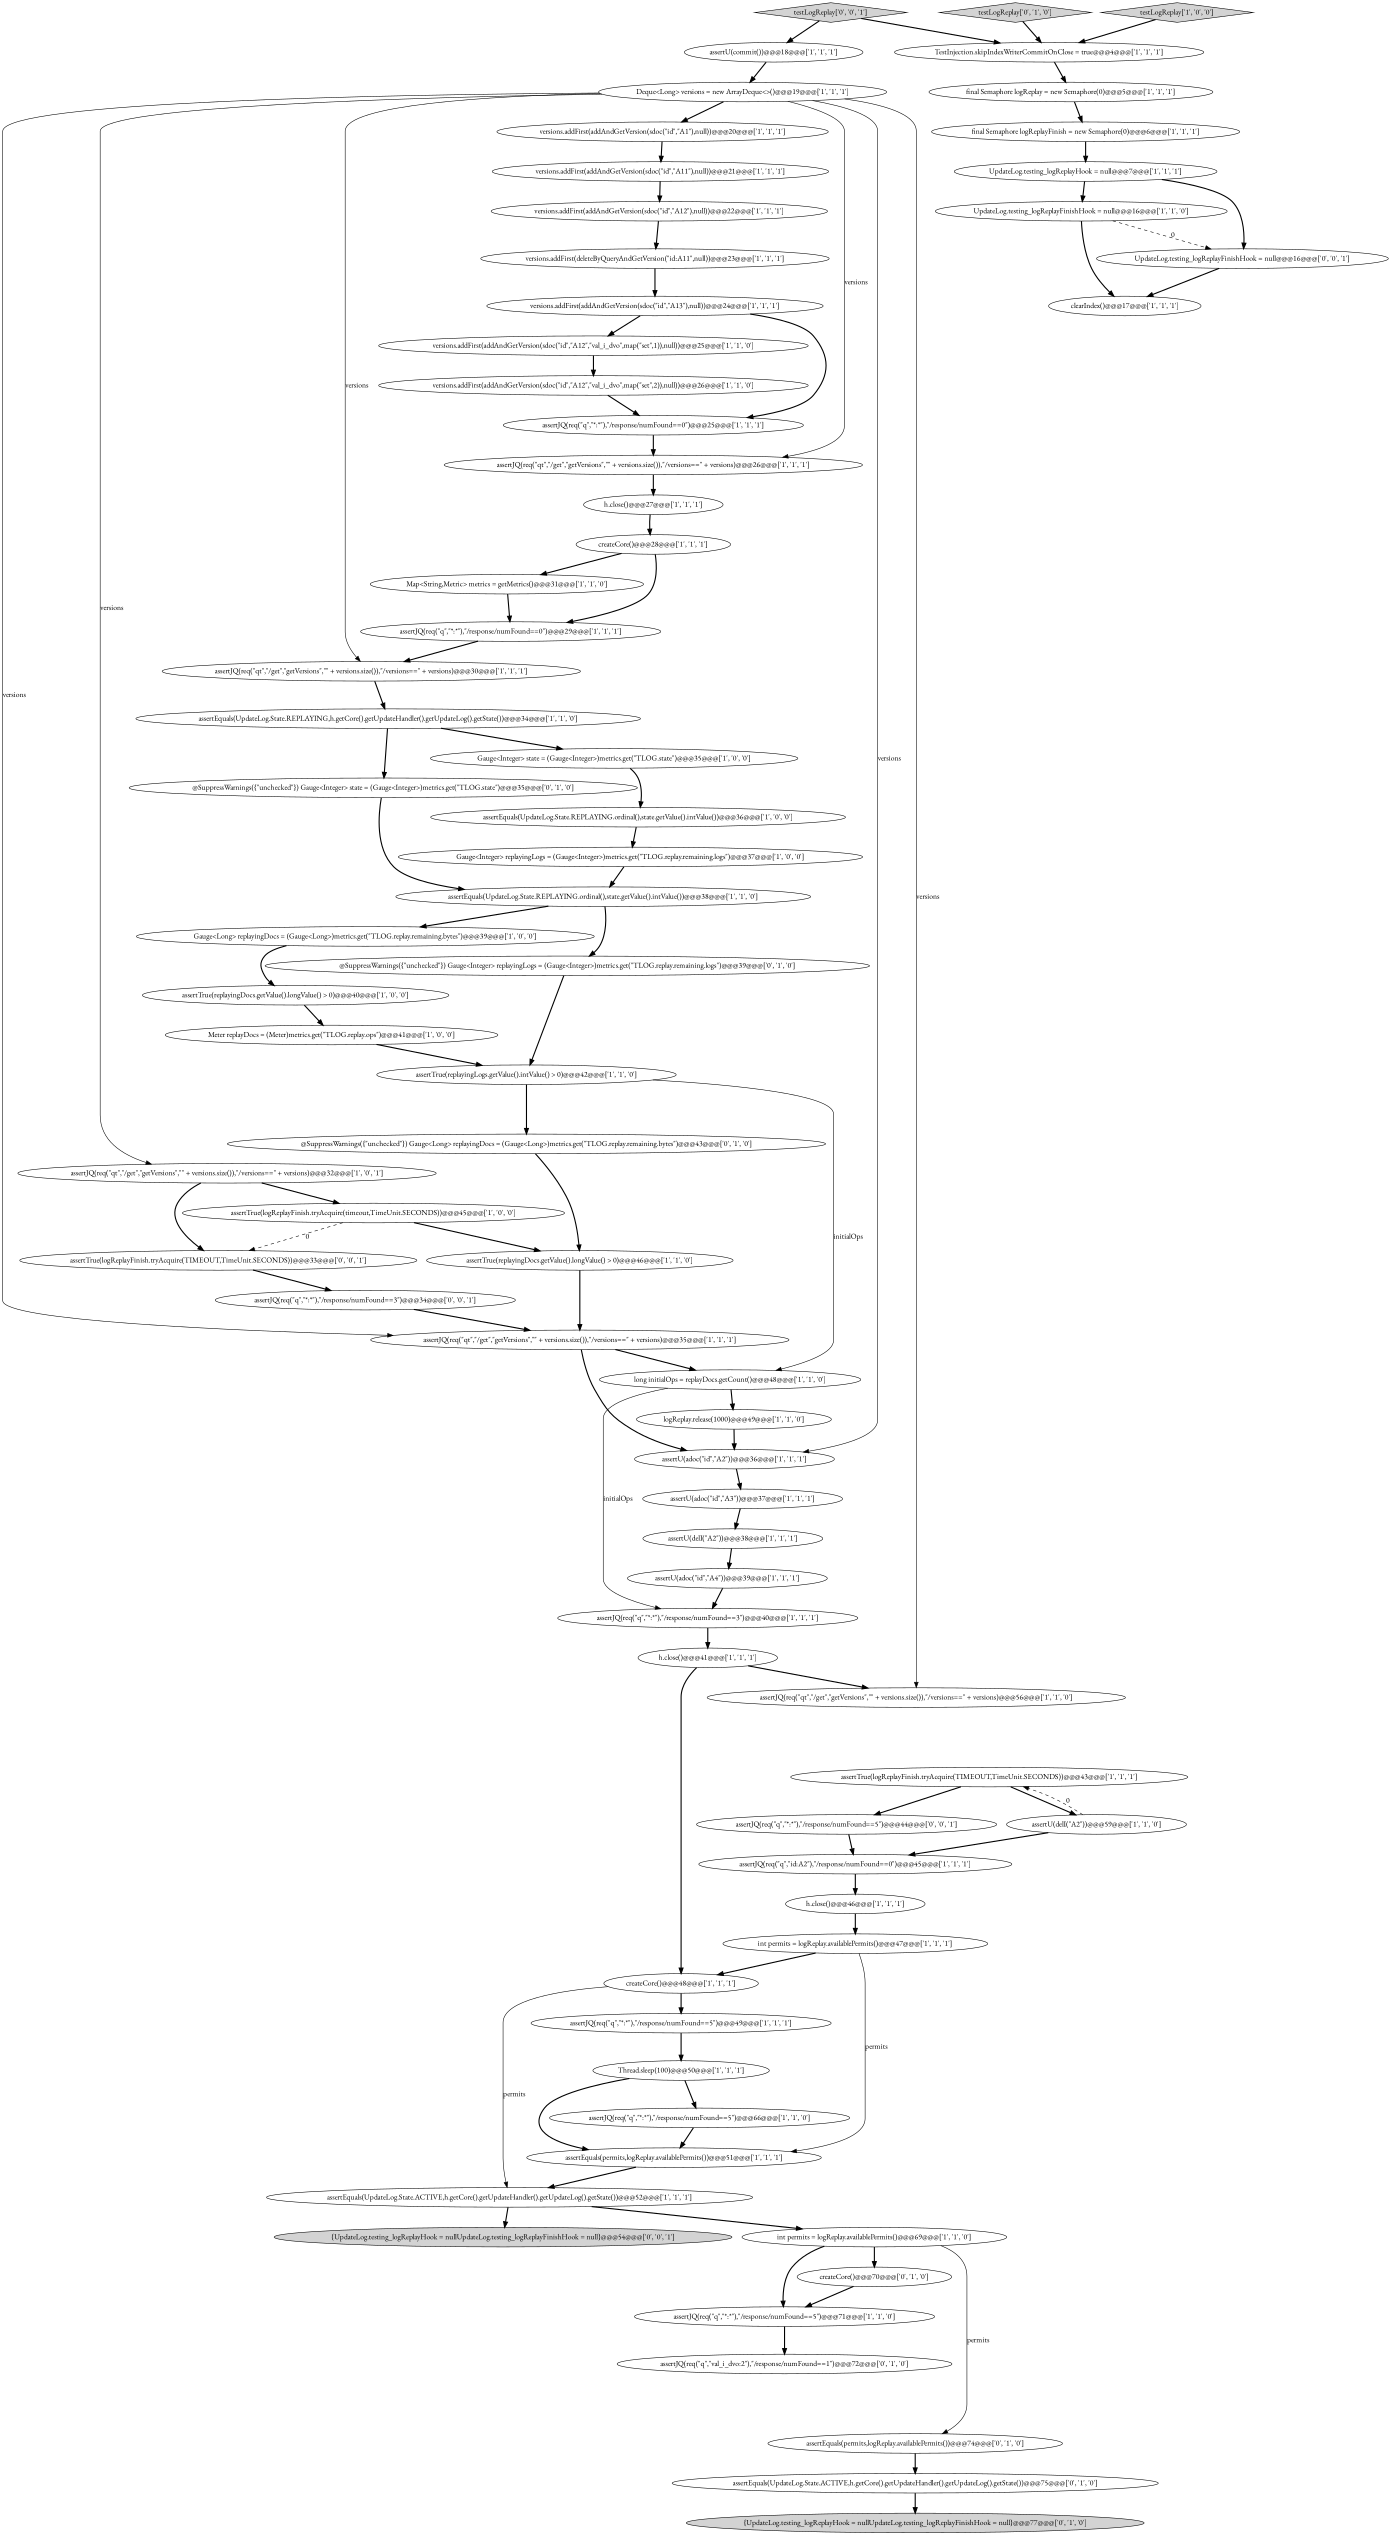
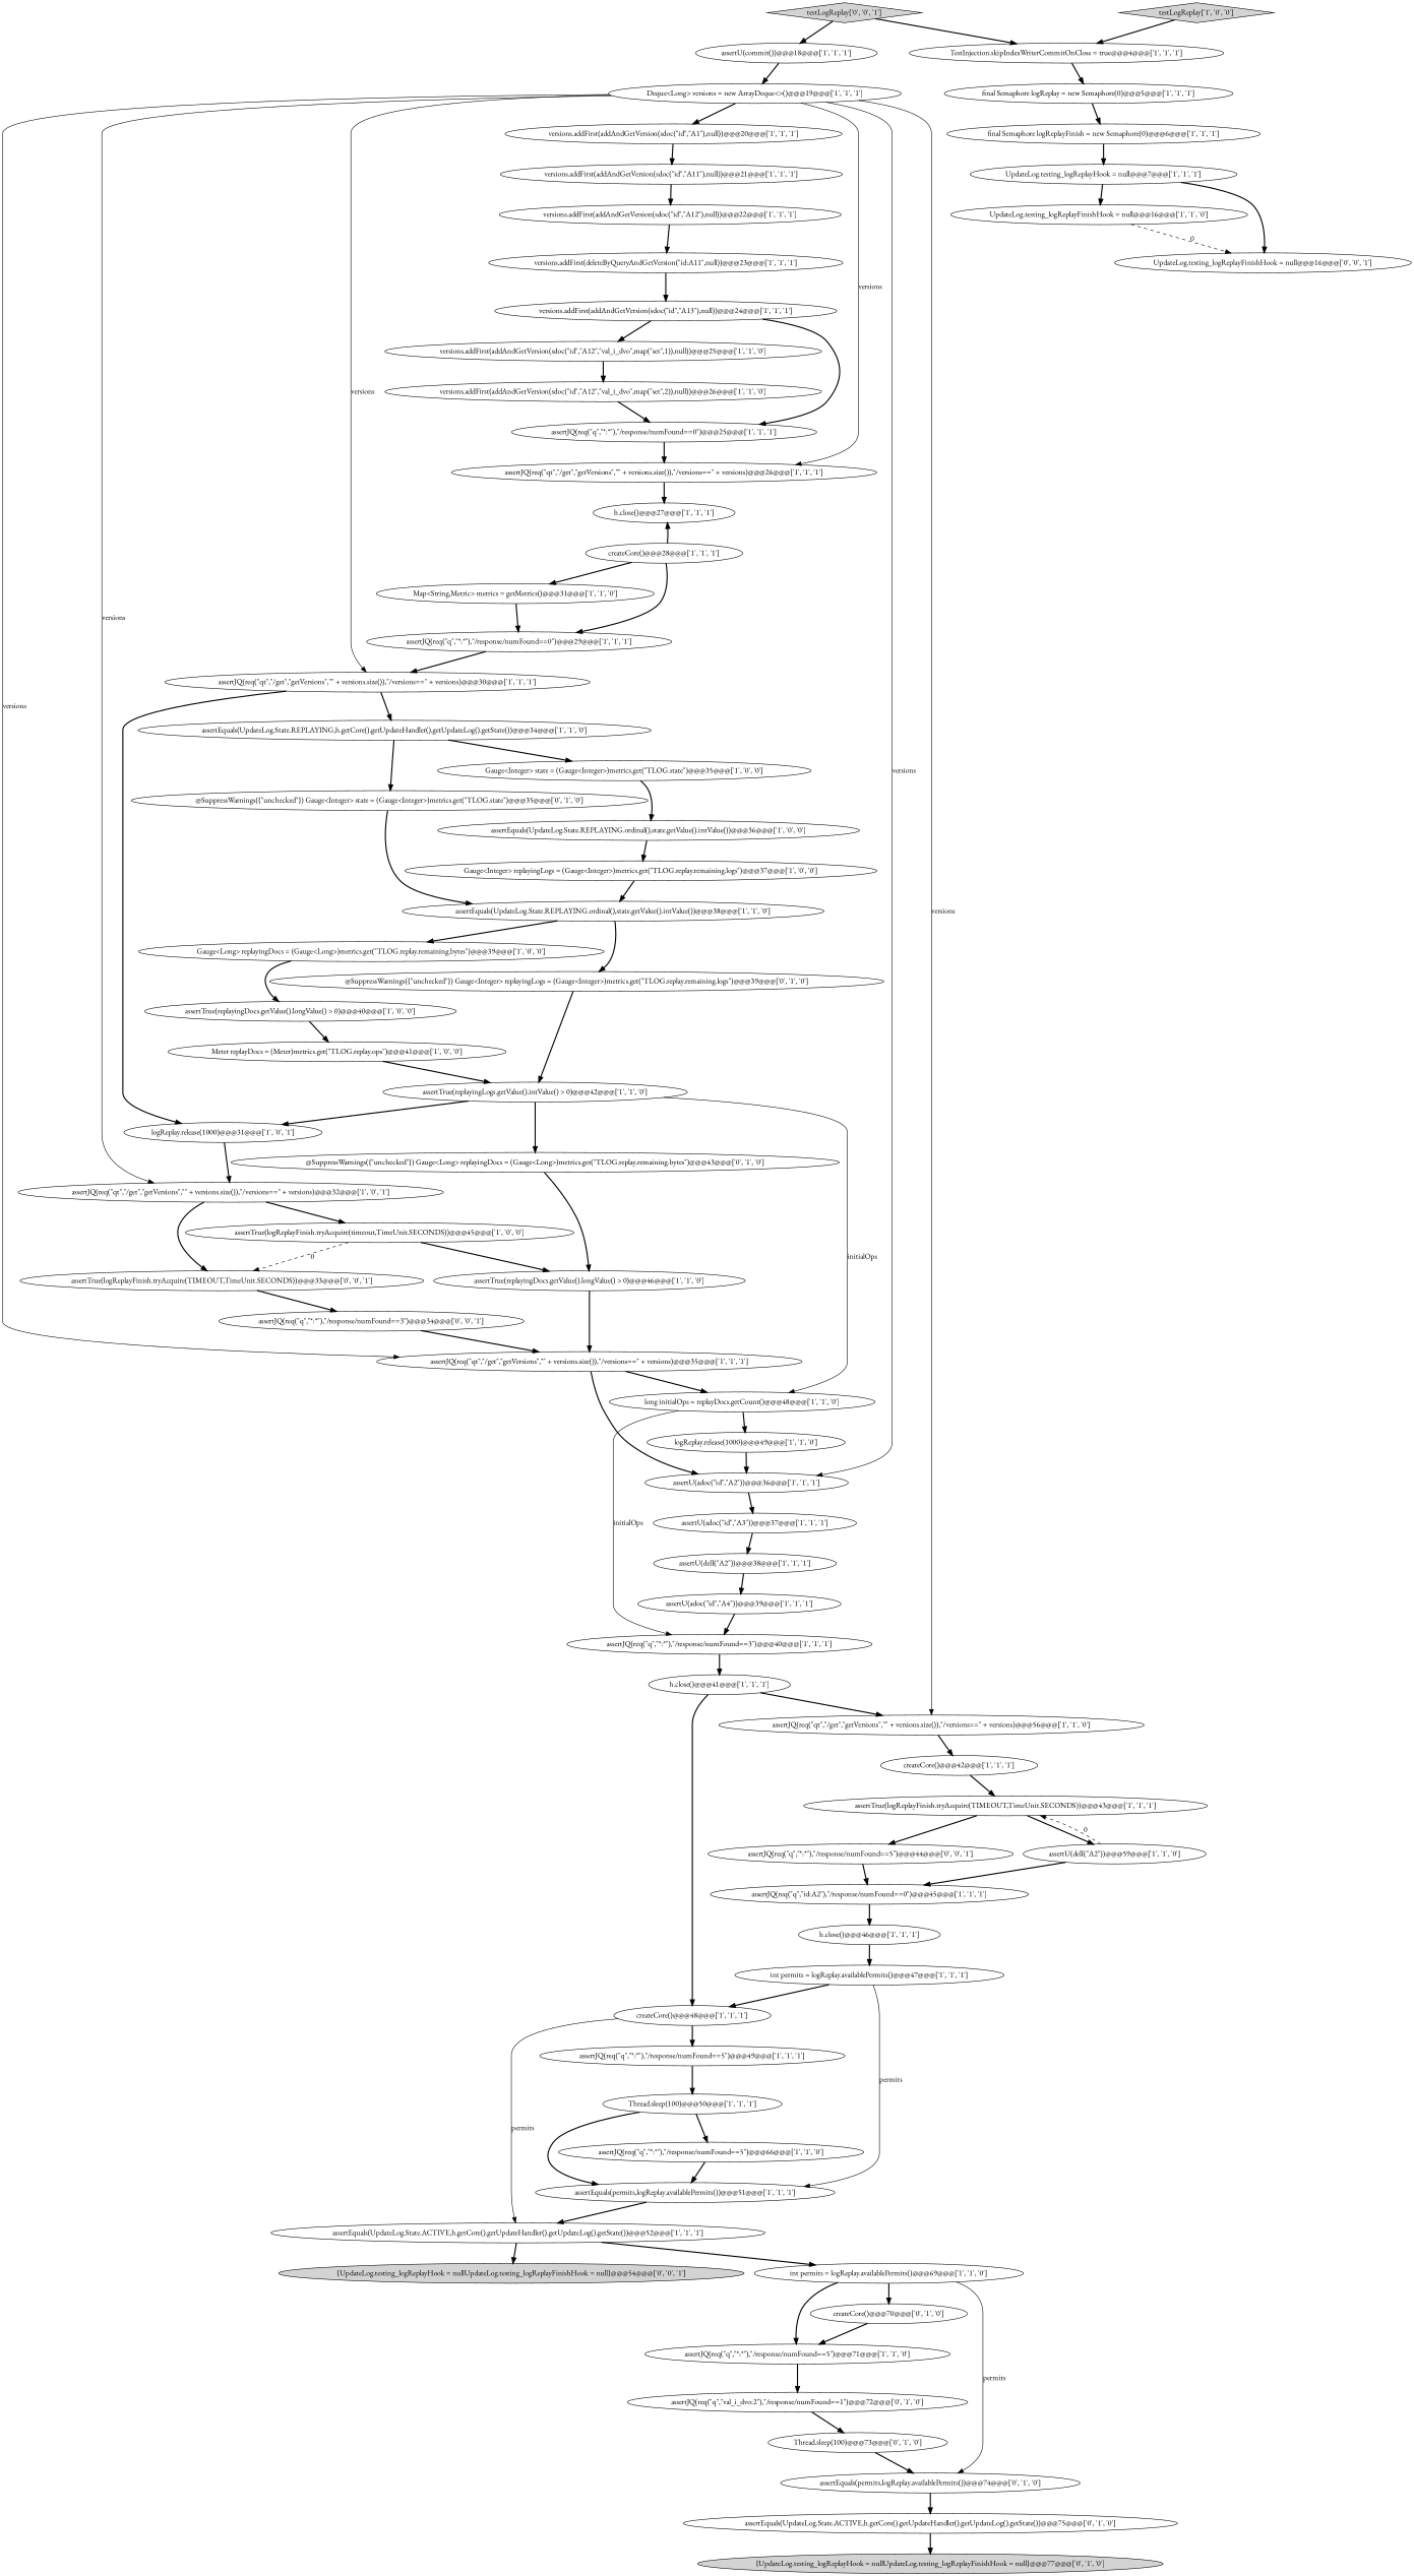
  digraph {
    fontname="EB Garamond"
    node [fillcolor=white fontname="EB Garamond" shape=ellipse style=filled]
    edge [fontname="EB Garamond" style=bold]
    n1 [label="assertEquals(UpdateLog.State.REPLAYING,h.getCore().getUpdateHandler().getUpdateLog().getState())@@@34@@@['1', '1', '0']"]
    n2 [label="@SuppressWarnings({\"unchecked\"}) Gauge<Integer> state = (Gauge<Integer>)metrics.get(\"TLOG.state\")@@@35@@@['0', '1', '0']"]
    n3 [label="Gauge<Integer> state = (Gauge<Integer>)metrics.get(\"TLOG.state\")@@@35@@@['1', '0', '0']"]
    n4 [label="assertEquals(UpdateLog.State.REPLAYING.ordinal(),state.getValue().intValue())@@@38@@@['1', '1', '0']"]
    n5 [label="assertEquals(UpdateLog.State.REPLAYING.ordinal(),state.getValue().intValue())@@@36@@@['1', '0', '0']"]
    n6 [label="assertTrue(replayingDocs.getValue().longValue() > 0)@@@40@@@['1', '0', '0']"]
    n7 [label="Meter replayDocs = (Meter)metrics.get(\"TLOG.replay.ops\")@@@41@@@['1', '0', '0']"]
    n8 [label="assertTrue(replayingLogs.getValue().intValue() > 0)@@@42@@@['1', '1', '0']"]
    n9 [label="@SuppressWarnings({\"unchecked\"}) Gauge<Long> replayingDocs = (Gauge<Long>)metrics.get(\"TLOG.replay.remaining.bytes\")@@@43@@@['0', '1', '0']"]
    n10 [label="assertTrue(replayingDocs.getValue().longValue() > 0)@@@46@@@['1', '1', '0']"]
    n11 [label="assertJQ(req(\"qt\",\"/get\",\"getVersions\",\"\" + versions.size()),\"/versions==\" + versions)@@@35@@@['1', '1', '1']"]
    n12 [label="versions.addFirst(addAndGetVersion(sdoc(\"id\",\"A11\"),null))@@@21@@@['1', '1', '1']"]
    n13 [label="versions.addFirst(addAndGetVersion(sdoc(\"id\",\"A12\"),null))@@@22@@@['1', '1', '1']"]
    n14 [label="versions.addFirst(deleteByQueryAndGetVersion(\"id:A11\",null))@@@23@@@['1', '1', '1']"]
    n15 [label="assertEquals(permits,logReplay.availablePermits())@@@74@@@['0', '1', '0']"]
    n16 [label="assertEquals(UpdateLog.State.ACTIVE,h.getCore().getUpdateHandler().getUpdateLog().getState())@@@75@@@['0', '1', '0']"]
    n17 [fillcolor=lightgray label="{UpdateLog.testing_logReplayHook = nullUpdateLog.testing_logReplayFinishHook = null}@@@77@@@['0', '1', '0']"]
    n18 [label="Gauge<Integer> replayingLogs = (Gauge<Integer>)metrics.get(\"TLOG.replay.remaining.logs\")@@@37@@@['1', '0', '0']"]
    n19 [label="Gauge<Long> replayingDocs = (Gauge<Long>)metrics.get(\"TLOG.replay.remaining.bytes\")@@@39@@@['1', '0', '0']"]
    n20 [label="@SuppressWarnings({\"unchecked\"}) Gauge<Integer> replayingLogs = (Gauge<Integer>)metrics.get(\"TLOG.replay.remaining.logs\")@@@39@@@['0', '1', '0']"]
    n21 [label="assertTrue(logReplayFinish.tryAcquire(TIMEOUT,TimeUnit.SECONDS))@@@43@@@['1', '1', '1']"]
    n22 [label="assertJQ(req(\"q\",\"*:*\"),\"/response/numFound==5\")@@@44@@@['0', '0', '1']"]
    n23 [label="assertU(delI(\"A2\"))@@@59@@@['1', '1', '0']"]
    n24 [label="assertJQ(req(\"q\",\"id:A2\"),\"/response/numFound==0\")@@@45@@@['1', '1', '1']"]
    n25 [label="assertJQ(req(\"q\",\"*:*\"),\"/response/numFound==3\")@@@34@@@['0', '0', '1']"]
    n26 [label="assertU(adoc(\"id\",\"A2\"))@@@36@@@['1', '1', '1']"]
    n27 [label="long initialOps = replayDocs.getCount()@@@48@@@['1', '1', '0']"]
    n28 [label="UpdateLog.testing_logReplayFinishHook = null@@@16@@@['0', '0', '1']"]
-   n29 [label="clearIndex()@@@17@@@['1', '1', '1']"]
    n30 [label="assertJQ(req(\"q\",\"*:*\"),\"/response/numFound==0\")@@@29@@@['1', '1', '1']"]
    n31 [label="assertJQ(req(\"qt\",\"/get\",\"getVersions\",\"\" + versions.size()),\"/versions==\" + versions)@@@30@@@['1', '1', '1']"]
+   n32 [label="logReplay.release(1000)@@@31@@@['1', '0', '1']"]
    n33 [label="assertJQ(req(\"qt\",\"/get\",\"getVersions\",\"\" + versions.size()),\"/versions==\" + versions)@@@32@@@['1', '0', '1']"]
    n34 [label="h.close()@@@27@@@['1', '1', '1']"]
    n35 [label="createCore()@@@28@@@['1', '1', '1']"]
    n36 [label="Map<String,Metric> metrics = getMetrics()@@@31@@@['1', '1', '0']"]
    n37 [fillcolor=lightgray label="{UpdateLog.testing_logReplayHook = nullUpdateLog.testing_logReplayFinishHook = null}@@@54@@@['0', '0', '1']"]
    n38 [label="versions.addFirst(addAndGetVersion(sdoc(\"id\",\"A13\"),null))@@@24@@@['1', '1', '1']"]
    n39 [label="assertU(adoc(\"id\",\"A4\"))@@@39@@@['1', '1', '1']"]
    n40 [label="assertJQ(req(\"q\",\"*:*\"),\"/response/numFound==3\")@@@40@@@['1', '1', '1']"]
    n41 [label="h.close()@@@41@@@['1', '1', '1']"]
+   n42 [label="createCore()@@@42@@@['1', '1', '1']"]
    n43 [label="assertTrue(logReplayFinish.tryAcquire(TIMEOUT,TimeUnit.SECONDS))@@@33@@@['0', '0', '1']"]
    n44 [label="assertTrue(logReplayFinish.tryAcquire(timeout,TimeUnit.SECONDS))@@@45@@@['1', '0', '0']"]
    n45 [label="versions.addFirst(addAndGetVersion(sdoc(\"id\",\"A12\",\"val_i_dvo\",map(\"set\",1)),null))@@@25@@@['1', '1', '0']"]
    n46 [label="assertJQ(req(\"q\",\"*:*\"),\"/response/numFound==0\")@@@25@@@['1', '1', '1']"]
    n47 [label="versions.addFirst(addAndGetVersion(sdoc(\"id\",\"A12\",\"val_i_dvo\",map(\"set\",2)),null))@@@26@@@['1', '1', '0']"]
    n48 [label="assertJQ(req(\"qt\",\"/get\",\"getVersions\",\"\" + versions.size()),\"/versions==\" + versions)@@@26@@@['1', '1', '1']"]
    n49 [label="h.close()@@@46@@@['1', '1', '1']"]
    n50 [label="Thread.sleep(100)@@@50@@@['1', '1', '1']"]
    n51 [label="assertJQ(req(\"q\",\"*:*\"),\"/response/numFound==5\")@@@66@@@['1', '1', '0']"]
    n52 [label="assertEquals(permits,logReplay.availablePermits())@@@51@@@['1', '1', '1']"]
    n53 [label="assertEquals(UpdateLog.State.ACTIVE,h.getCore().getUpdateHandler().getUpdateLog().getState())@@@52@@@['1', '1', '1']"]
    n54 [label="assertJQ(req(\"qt\",\"/get\",\"getVersions\",\"\" + versions.size()),\"/versions==\" + versions)@@@56@@@['1', '1', '0']"]
    n55 [label="int permits = logReplay.availablePermits()@@@47@@@['1', '1', '1']"]
    n56 [label="assertJQ(req(\"q\",\"val_i_dvo:2\"),\"/response/numFound==1\")@@@72@@@['0', '1', '0']"]
-   n58 [fillcolor=lightgray label="testLogReplay['0', '1', '0']" shape=diamond]
+   n57 [label="Thread.sleep(100)@@@73@@@['0', '1', '0']"]
    n59 [label="TestInjection.skipIndexWriterCommitOnClose = true@@@4@@@['1', '1', '1']"]
    n60 [label="final Semaphore logReplay = new Semaphore(0)@@@5@@@['1', '1', '1']"]
    n61 [label="assertU(commit())@@@18@@@['1', '1', '1']"]
    n62 [label="Deque<Long> versions = new ArrayDeque<>()@@@19@@@['1', '1', '1']"]
    n63 [label="createCore()@@@48@@@['1', '1', '1']"]
    n64 [label="int permits = logReplay.availablePermits()@@@69@@@['1', '1', '0']"]
    n65 [fillcolor=lightgray label="testLogReplay['0', '0', '1']" shape=diamond]
    n66 [label="UpdateLog.testing_logReplayFinishHook = null@@@16@@@['1', '1', '0']"]
    n67 [label="versions.addFirst(addAndGetVersion(sdoc(\"id\",\"A1\"),null))@@@20@@@['1', '1', '1']"]
    n68 [label="logReplay.release(1000)@@@49@@@['1', '1', '0']"]
    n69 [label="assertU(adoc(\"id\",\"A3\"))@@@37@@@['1', '1', '1']"]
    n70 [label="createCore()@@@70@@@['0', '1', '0']"]
    n71 [label="assertJQ(req(\"q\",\"*:*\"),\"/response/numFound==5\")@@@71@@@['1', '1', '0']"]
    n72 [fillcolor=lightgray label="testLogReplay['1', '0', '0']" shape=diamond]
    n73 [label="assertU(delI(\"A2\"))@@@38@@@['1', '1', '1']"]
    n74 [label="assertJQ(req(\"q\",\"*:*\"),\"/response/numFound==5\")@@@49@@@['1', '1', '1']"]
    n75 [label="final Semaphore logReplayFinish = new Semaphore(0)@@@6@@@['1', '1', '1']"]
    n76 [label="UpdateLog.testing_logReplayHook = null@@@7@@@['1', '1', '1']"]
    n1 -> n2
    n1 -> n3
    n2 -> n4
    n3 -> n5
    n4 -> n19
    n4 -> n20
    n5 -> n18
    n6 -> n7
    n7 -> n8
    n8 -> n9
    n8 -> n27 [label=initialOps style=solid]
+   n8 -> n32
    n9 -> n10
    n10 -> n11
    n11 -> n26
    n11 -> n27
    n12 -> n13
    n13 -> n14
    n14 -> n38
    n15 -> n16
    n16 -> n17
    n18 -> n4
    n19 -> n6
    n20 -> n8
    n21 -> n22
    n21 -> n23
    n22 -> n24
    n23 -> n21 [label=0 style=dashed]
    n23 -> n24
    n24 -> n49
    n25 -> n11
    n26 -> n69
    n27 -> n40 [label=initialOps style=solid]
    n27 -> n68
-   n28 -> n29
    n30 -> n31
    n31 -> n1
+   n31 -> n32
+   n32 -> n33
    n33 -> n43
    n33 -> n44
-   n34 -> n35
+   n35 -> n34
    n35 -> n30
    n35 -> n36
    n36 -> n30
    n38 -> n45
    n38 -> n46
    n39 -> n40
    n40 -> n41
    n41 -> n54
    n41 -> n63
+   n42 -> n21
    n43 -> n25
    n44 -> n10
    n44 -> n43 [label=0 style=dashed]
    n45 -> n47
    n46 -> n48
    n47 -> n46
    n48 -> n34
    n49 -> n55
    n50 -> n51
    n50 -> n52
    n51 -> n52
    n52 -> n53
    n53 -> n37
    n53 -> n64
+   n54 -> n42
    n55 -> n52 [label=permits style=solid]
    n55 -> n63
-   n58 -> n59
+   n56 -> n57
+   n57 -> n15
    n59 -> n60
    n60 -> n75
    n61 -> n62
    n62 -> n11 [label=versions style=solid]
    n62 -> n26 [label=versions style=solid]
    n62 -> n31 [label=versions style=solid]
    n62 -> n33 [label=versions style=solid]
    n62 -> n48 [label=versions style=solid]
    n62 -> n54 [label=versions style=solid]
    n62 -> n67
    n63 -> n53 [label=permits style=solid]
    n63 -> n74
    n64 -> n15 [label=permits style=solid]
    n64 -> n70
    n64 -> n71
    n65 -> n59
    n65 -> n61
    n66 -> n28 [label=0 style=dashed]
-   n66 -> n29
    n67 -> n12
    n68 -> n26
    n69 -> n73
    n70 -> n71
    n71 -> n56
    n72 -> n59
    n73 -> n39
    n74 -> n50
    n75 -> n76
    n76 -> n28
    n76 -> n66
  }
